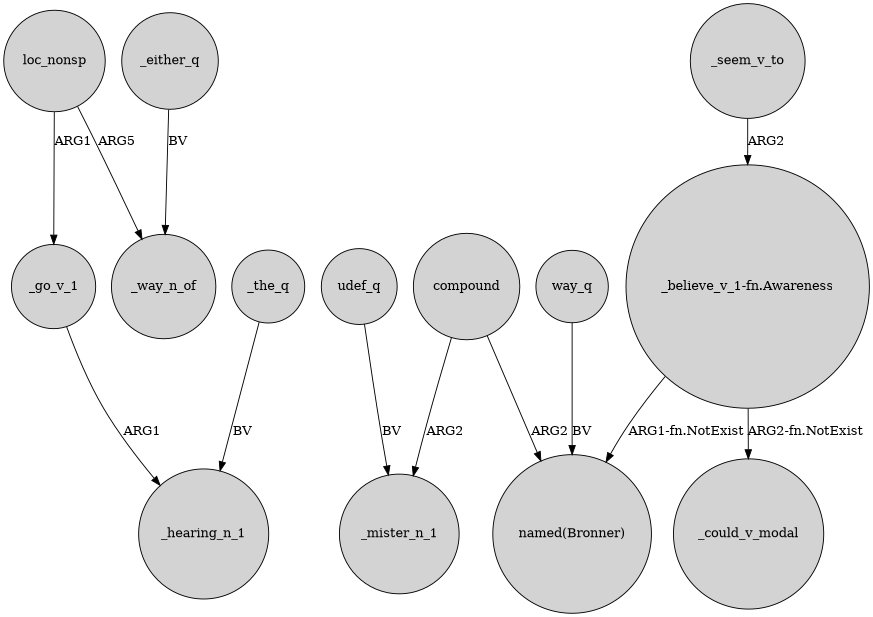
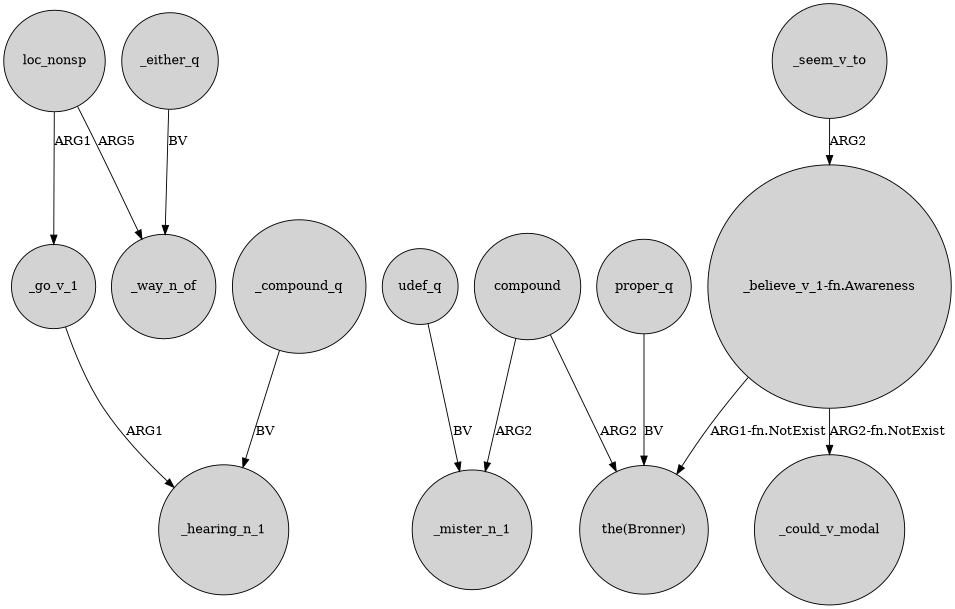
  digraph {
    node [shape=circle style=filled]
    loc_nonsp
    _way_n_of
    _go_v_1
    _hearing_n_1
    udef_q
    _mister_n_1
    _seem_v_to
    "_believe_v_1-fn.Awareness"
    _could_v_modal
-   "named(Bronner)"
+   "named(Bronner)" [label="the(Bronner)"]
    compound
-   _the_q
-   proper_q [label=way_q]
+   _the_q [label=_compound_q]
+   proper_q
    _either_q
    loc_nonsp -> _way_n_of [label=ARG5]
    loc_nonsp -> _go_v_1 [label=ARG1]
    _go_v_1 -> _hearing_n_1 [label=ARG1]
    udef_q -> _mister_n_1 [label=BV]
    _seem_v_to -> "_believe_v_1-fn.Awareness" [label=ARG2]
    "_believe_v_1-fn.Awareness" -> _could_v_modal [label="ARG2-fn.NotExist"]
    "_believe_v_1-fn.Awareness" -> "named(Bronner)" [label="ARG1-fn.NotExist"]
    compound -> _mister_n_1 [label=ARG2]
    compound -> "named(Bronner)" [label=ARG2]
    _the_q -> _hearing_n_1 [label=BV]
    proper_q -> "named(Bronner)" [label=BV]
    _either_q -> _way_n_of [label=BV]
  }
